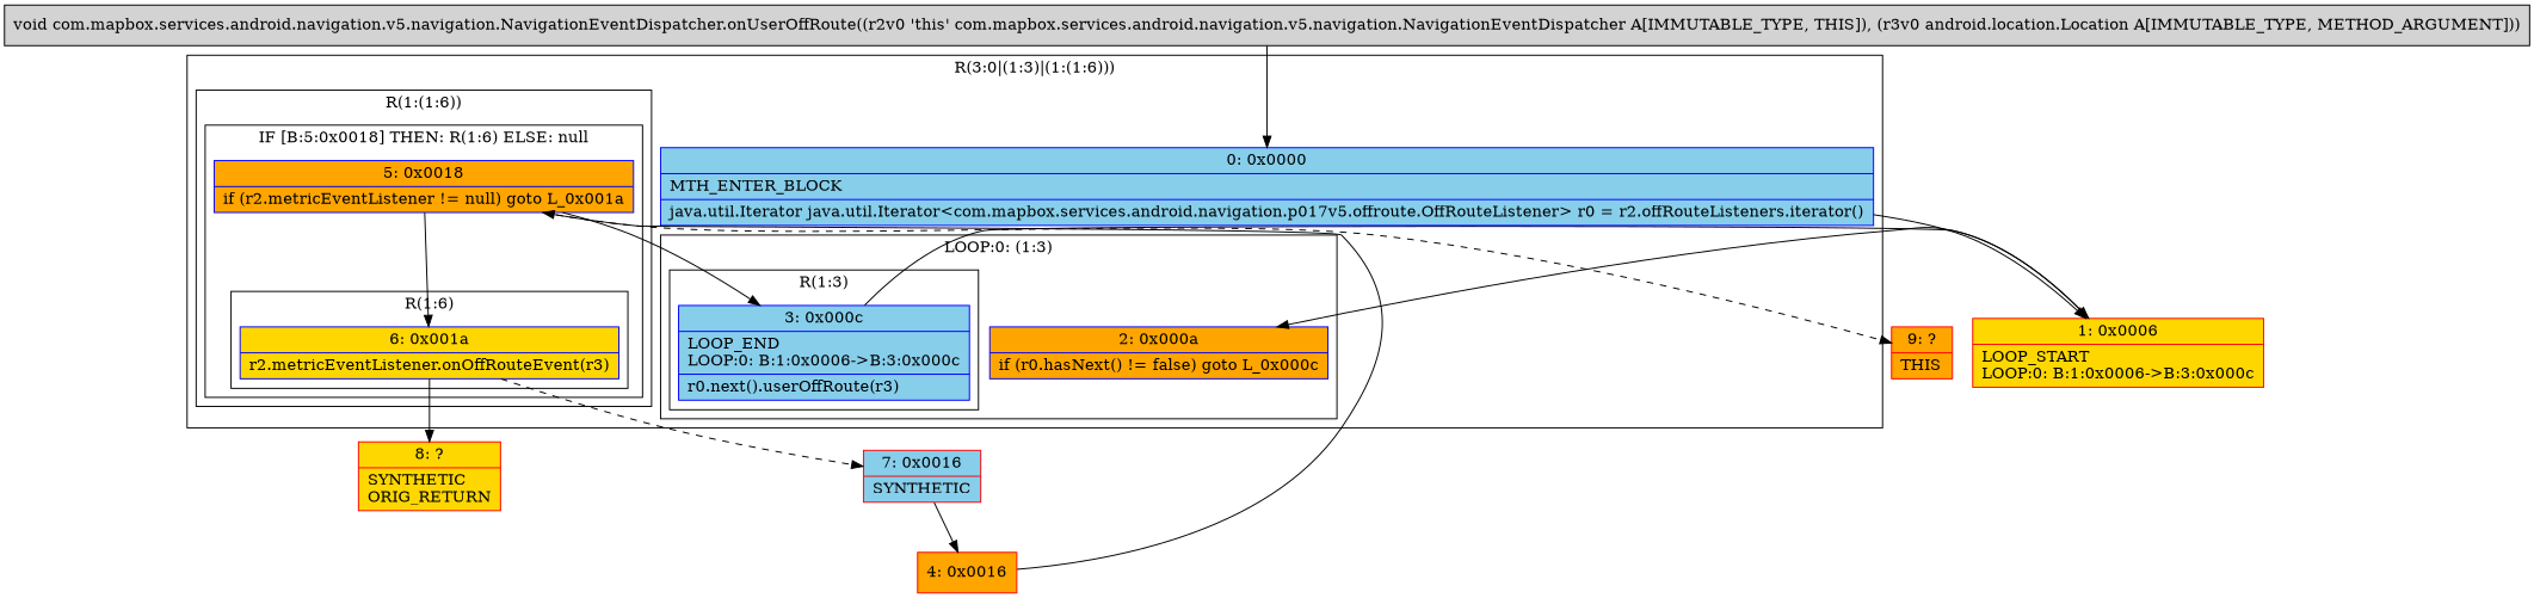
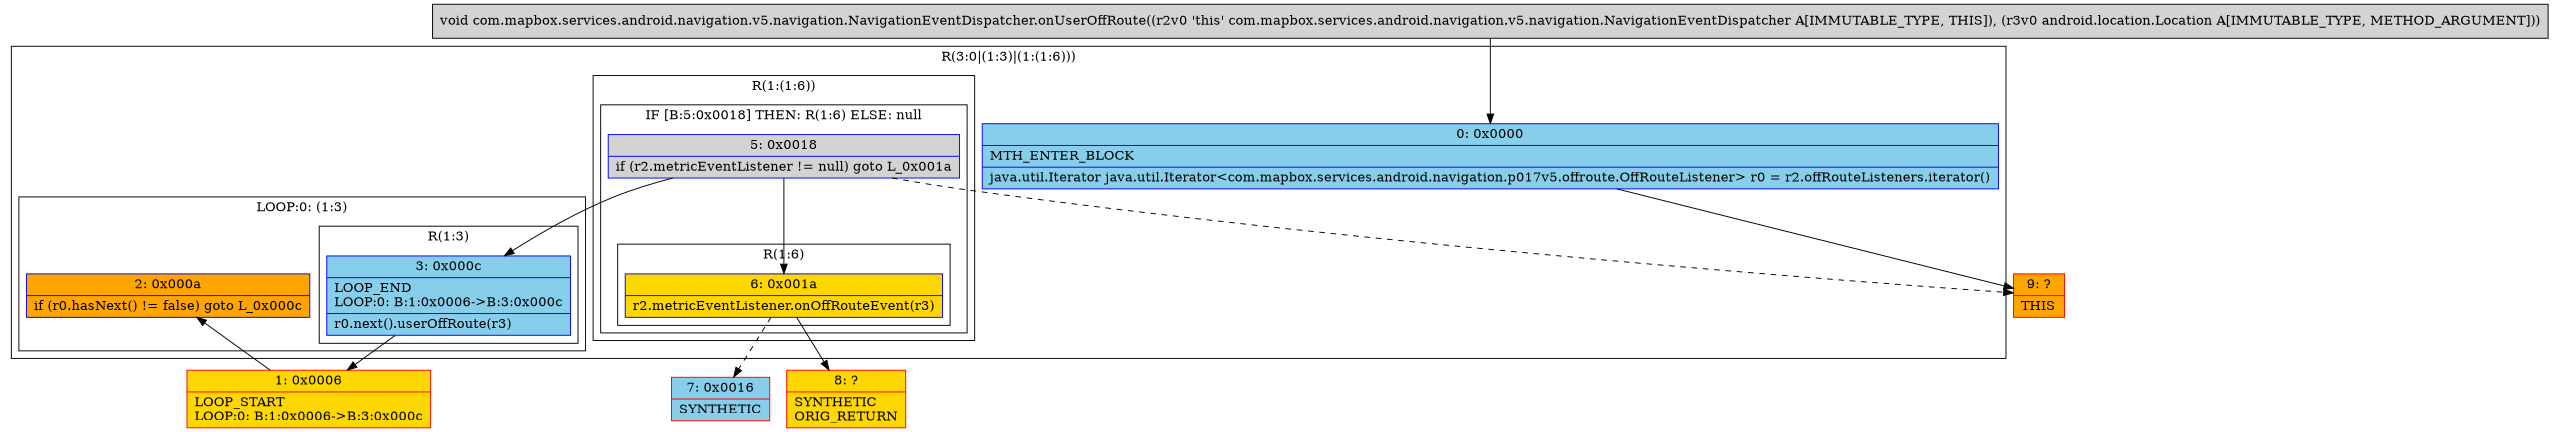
  digraph {
    node [color=blue fillcolor=skyblue shape=record style=filled]
    n1 [label="{3\:\ 0x000c|LOOP_END\lLOOP:0: B:1:0x0006\-\>B:3:0x000c\l|r0.next().userOffRoute(r3)\l}"]
    n2 [fillcolor=orange label="{2\:\ 0x000a|if (r0.hasNext() != false) goto L_0x000c\l}"]
    n3 [fillcolor=gold label="{6\:\ 0x001a|r2.metricEventListener.onOffRouteEvent(r3)\l}"]
-   n4 [fillcolor=orange label="{5\:\ 0x0018|if (r2.metricEventListener != null) goto L_0x001a\l}"]
+   n4 [fillcolor=lightgrey label="{5\:\ 0x0018|if (r2.metricEventListener != null) goto L_0x001a\l}"]
    n5 [label="{0\:\ 0x0000|MTH_ENTER_BLOCK\l|java.util.Iterator java.util.Iterator\<com.mapbox.services.android.navigation.p017v5.offroute.OffRouteListener\> r0 = r2.offRouteListeners.iterator()\l}"]
    n6 [color=red fillcolor=gold label="{1\:\ 0x0006|LOOP_START\lLOOP:0: B:1:0x0006\-\>B:3:0x000c\l}"]
    n7 [color=red label="{7\:\ 0x0016|SYNTHETIC\l}"]
    n8 [color=red fillcolor=gold label="{8\:\ ?|SYNTHETIC\lORIG_RETURN\l}"]
    n9 [color=red fillcolor=orange label="{9\:\ ?|THIS\l}"]
-   n10 [color=red fillcolor=orange label="{4\:\ 0x0016}"]
    n11 [fillcolor=lightgrey label="{void com.mapbox.services.android.navigation.v5.navigation.NavigationEventDispatcher.onUserOffRoute((r2v0 'this' com.mapbox.services.android.navigation.v5.navigation.NavigationEventDispatcher A[IMMUTABLE_TYPE, THIS]), (r3v0 android.location.Location A[IMMUTABLE_TYPE, METHOD_ARGUMENT])) }" color=""]
    subgraph cluster_1 {
      label="R(3:0|(1:3)|(1:(1:6)))"
      n5
      subgraph cluster_2 {
        label="LOOP:0: (1:3)"
        n2
        subgraph cluster_3 {
          label="R(1:3)"
          n1
        }
      }
      subgraph cluster_4 {
        label="R(1:(1:6))"
        subgraph cluster_5 {
          label="IF [B:5:0x0018] THEN: R(1:6) ELSE: null"
          n4
          subgraph cluster_6 {
            label="R(1:6)"
            n3
          }
        }
      }
    }
    n1 -> n6
    n3 -> n7 [style=dashed]
    n3 -> n8
    n4 -> n1
    n4 -> n3
    n4 -> n9 [style=dashed]
-   n5 -> n6
+   n5 -> n9
    n6 -> n2
-   n7 -> n10
-   n10 -> n4
    n11 -> n5
  }
